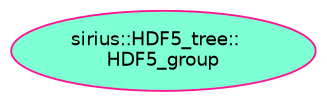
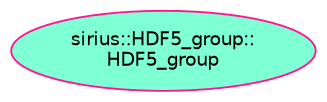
  digraph {
    rankdir=LR
-   n1 [color=deeppink fillcolor=aquamarine fontname=Helvetica fontsize=10 height=0.2 label="sirius::HDF5_tree::\lHDF5_group" shape=ellipse style=filled width=0.4]
+   n1 [color=deeppink fillcolor=aquamarine fontname=Helvetica fontsize=10 height=0.2 label="sirius::HDF5_group::\lHDF5_group" shape=ellipse style=filled width=0.4]
  }
